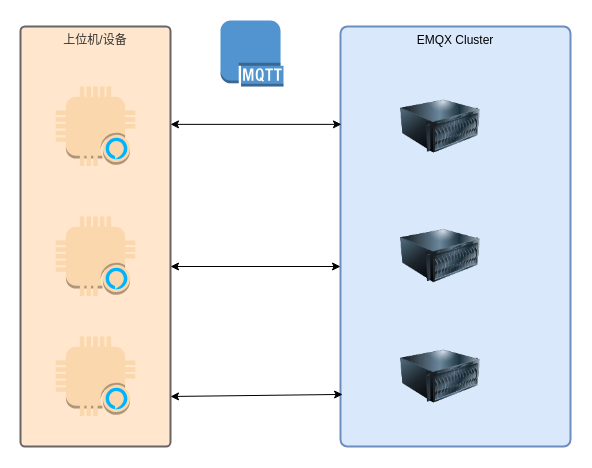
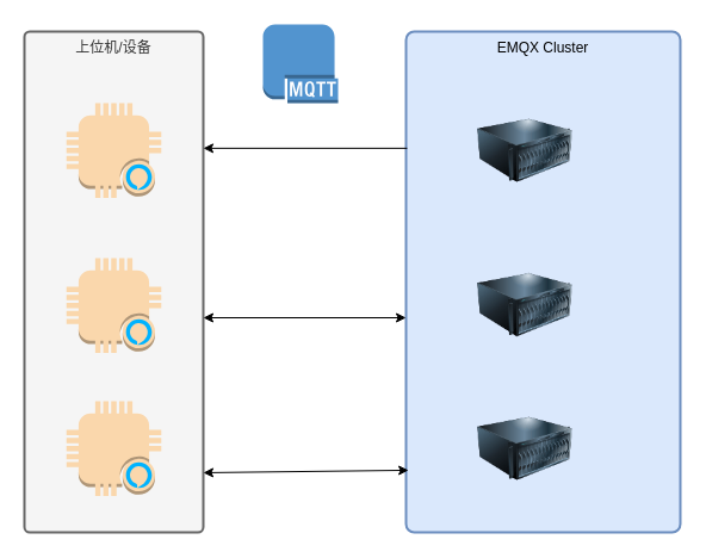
  <mxCell id="0" />
  <mxCell id="1" parent="0" />
- <mxCell id="2" value="上位机/设备" style="rounded=1;whiteSpace=wrap;html=1;shadow=0;strokeWidth=2;fontSize=12;align=center;arcSize=3;verticalAlign=top;fillColor=#ffe6cc;fontColor=#333333;strokeColor=#666666;" vertex="1" parent="1"><mxGeometry x="20" y="26" width="150" height="420" as="geometry" /></mxCell>
+ <mxCell id="2" value="上位机/设备" style="rounded=1;whiteSpace=wrap;html=1;shadow=0;strokeWidth=2;fontSize=12;align=center;arcSize=3;verticalAlign=top;fillColor=#f5f5f5;fontColor=#333333;strokeColor=#666666;" vertex="1" parent="1"><mxGeometry x="20" y="26" width="150" height="420" as="geometry" /></mxCell>
  <mxCell id="3" value="" style="outlineConnect=0;dashed=0;verticalLabelPosition=bottom;verticalAlign=top;align=center;html=1;shape=mxgraph.aws3.alexa_enabled_device;fillColor=#fad7ac;strokeColor=#b46504;" parent="1" vertex="1"><mxGeometry x="55.25" y="86" width="79.5" height="79.5" as="geometry" /></mxCell>
  <mxCell id="4" value="" style="outlineConnect=0;dashed=0;verticalLabelPosition=bottom;verticalAlign=top;align=center;html=1;shape=mxgraph.aws3.alexa_enabled_device;fillColor=#fad7ac;strokeColor=#b46504;" parent="1" vertex="1"><mxGeometry x="55.25" y="216" width="79.5" height="79.5" as="geometry" /></mxCell>
  <mxCell id="5" value="" style="outlineConnect=0;dashed=0;verticalLabelPosition=bottom;verticalAlign=top;align=center;html=1;shape=mxgraph.aws3.alexa_enabled_device;fillColor=#fad7ac;strokeColor=#b46504;" parent="1" vertex="1"><mxGeometry x="55.25" y="336" width="79.5" height="79.5" as="geometry" /></mxCell>
  <mxCell id="6" value="EMQX Cluster" style="rounded=1;whiteSpace=wrap;html=1;shadow=0;strokeWidth=2;fontSize=12;align=center;arcSize=3;verticalAlign=top;fillColor=#dae8fc;strokeColor=#6c8ebf;" vertex="1" parent="1"><mxGeometry x="340" y="26" width="230" height="420" as="geometry" /></mxCell>
  <mxCell id="7" value="" style="outlineConnect=0;dashed=0;verticalLabelPosition=bottom;verticalAlign=top;align=center;html=1;shape=mxgraph.aws3.mqtt_protocol;fillColor=#5294CF;gradientColor=none;" vertex="1" parent="1"><mxGeometry x="220" y="20" width="63" height="66" as="geometry" /></mxCell>
- <mxCell id="8" value="" style="endArrow=classic;startArrow=classic;html=1;rounded=0;entryX=0.004;entryY=0.233;entryDx=0;entryDy=0;entryPerimeter=0;exitX=1;exitY=0.233;exitDx=0;exitDy=0;exitPerimeter=0;" edge="1" parent="1" source="2" target="6"><mxGeometry width="50" height="50" relative="1" as="geometry"><mxPoint x="170" y="126" as="sourcePoint" /><mxPoint x="220" y="76" as="targetPoint" /></mxGeometry></mxCell>
+ <mxCell id="8" value="" style="endArrow=none;startArrow=classic;html=1;rounded=0;entryX=0.004;entryY=0.233;entryDx=0;entryDy=0;entryPerimeter=0;exitX=1;exitY=0.233;exitDx=0;exitDy=0;exitPerimeter=0;" edge="1" parent="1" source="2" target="6"><mxGeometry width="50" height="50" relative="1" as="geometry"><mxPoint x="170" y="126" as="sourcePoint" /><mxPoint x="220" y="76" as="targetPoint" /></mxGeometry></mxCell>
  <mxCell id="9" value="" style="endArrow=classic;startArrow=classic;html=1;rounded=0;exitX=1;exitY=0.233;exitDx=0;exitDy=0;exitPerimeter=0;" edge="1" parent="1"><mxGeometry width="50" height="50" relative="1" as="geometry"><mxPoint x="170" y="266" as="sourcePoint" /><mxPoint x="340" y="266" as="targetPoint" /></mxGeometry></mxCell>
  <mxCell id="10" value="" style="endArrow=classic;startArrow=classic;html=1;rounded=0;exitX=1;exitY=0.233;exitDx=0;exitDy=0;exitPerimeter=0;entryX=0.009;entryY=0.876;entryDx=0;entryDy=0;entryPerimeter=0;" edge="1" parent="1" target="6"><mxGeometry width="50" height="50" relative="1" as="geometry"><mxPoint x="170" y="396" as="sourcePoint" /><mxPoint x="330" y="396" as="targetPoint" /></mxGeometry></mxCell>
  <mxCell id="11" value="" style="image;html=1;image=img/lib/clip_art/computers/Server_128x128.png" vertex="1" parent="1"><mxGeometry x="400" y="86" width="80" height="80" as="geometry" /></mxCell>
  <mxCell id="12" value="" style="image;html=1;image=img/lib/clip_art/computers/Server_128x128.png" vertex="1" parent="1"><mxGeometry x="400" y="336" width="80" height="80" as="geometry" /></mxCell>
  <mxCell id="13" value="" style="image;html=1;image=img/lib/clip_art/computers/Server_128x128.png" vertex="1" parent="1"><mxGeometry x="400" y="215.5" width="80" height="80" as="geometry" /></mxCell>
